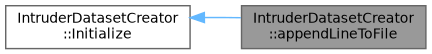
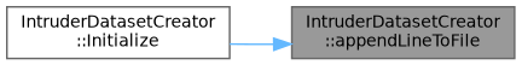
  digraph {
    rankdir=RL
    node [fontname=Helvetica fontsize=10 shape=box style=filled]
    n1 [color=gray40 fillcolor=grey60 fontcolor=black height=0.2 label="IntruderDatasetCreator\l::appendLineToFile" width=0.4]
    n2 [color=grey40 fillcolor=white height=0.2 label="IntruderDatasetCreator\l::Initialize" width=0.4]
-   n2 -> n1 [color=steelblue1 dir=back fontname=Helvetica fontsize=10 labelfontname=Helvetica labelfontsize=10 style=solid]
+   n1 -> n2 [color=steelblue1 dir=back fontname=Helvetica fontsize=10 labelfontname=Helvetica labelfontsize=10 style=solid]
  }
